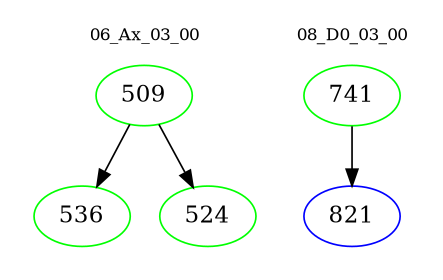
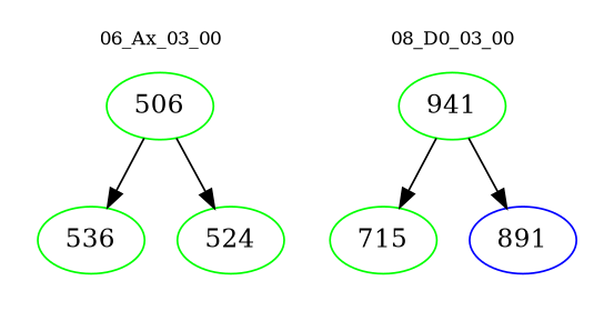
  digraph {
    node [color=green]
    edge [color=black]
-   n1 [label=509]
+   n1 [label=506]
    n2 [label=536]
    n3 [label=524]
-   n4 [label=741]
-   n6 [color=blue label=821]
+   n4 [label=941]
+   n5 [label=715]
+   n6 [color=blue label=891]
    subgraph cluster_1 {
      color=white
      fontsize=10
      label="06_Ax_03_00"
      n1
      n2
      n3
    }
    subgraph cluster_2 {
      color=white
      fontsize=10
      label="08_D0_03_00"
      n4
+     n5
      n6
    }
    n1 -> n2
    n1 -> n3
+   n4 -> n5
    n4 -> n6
  }
